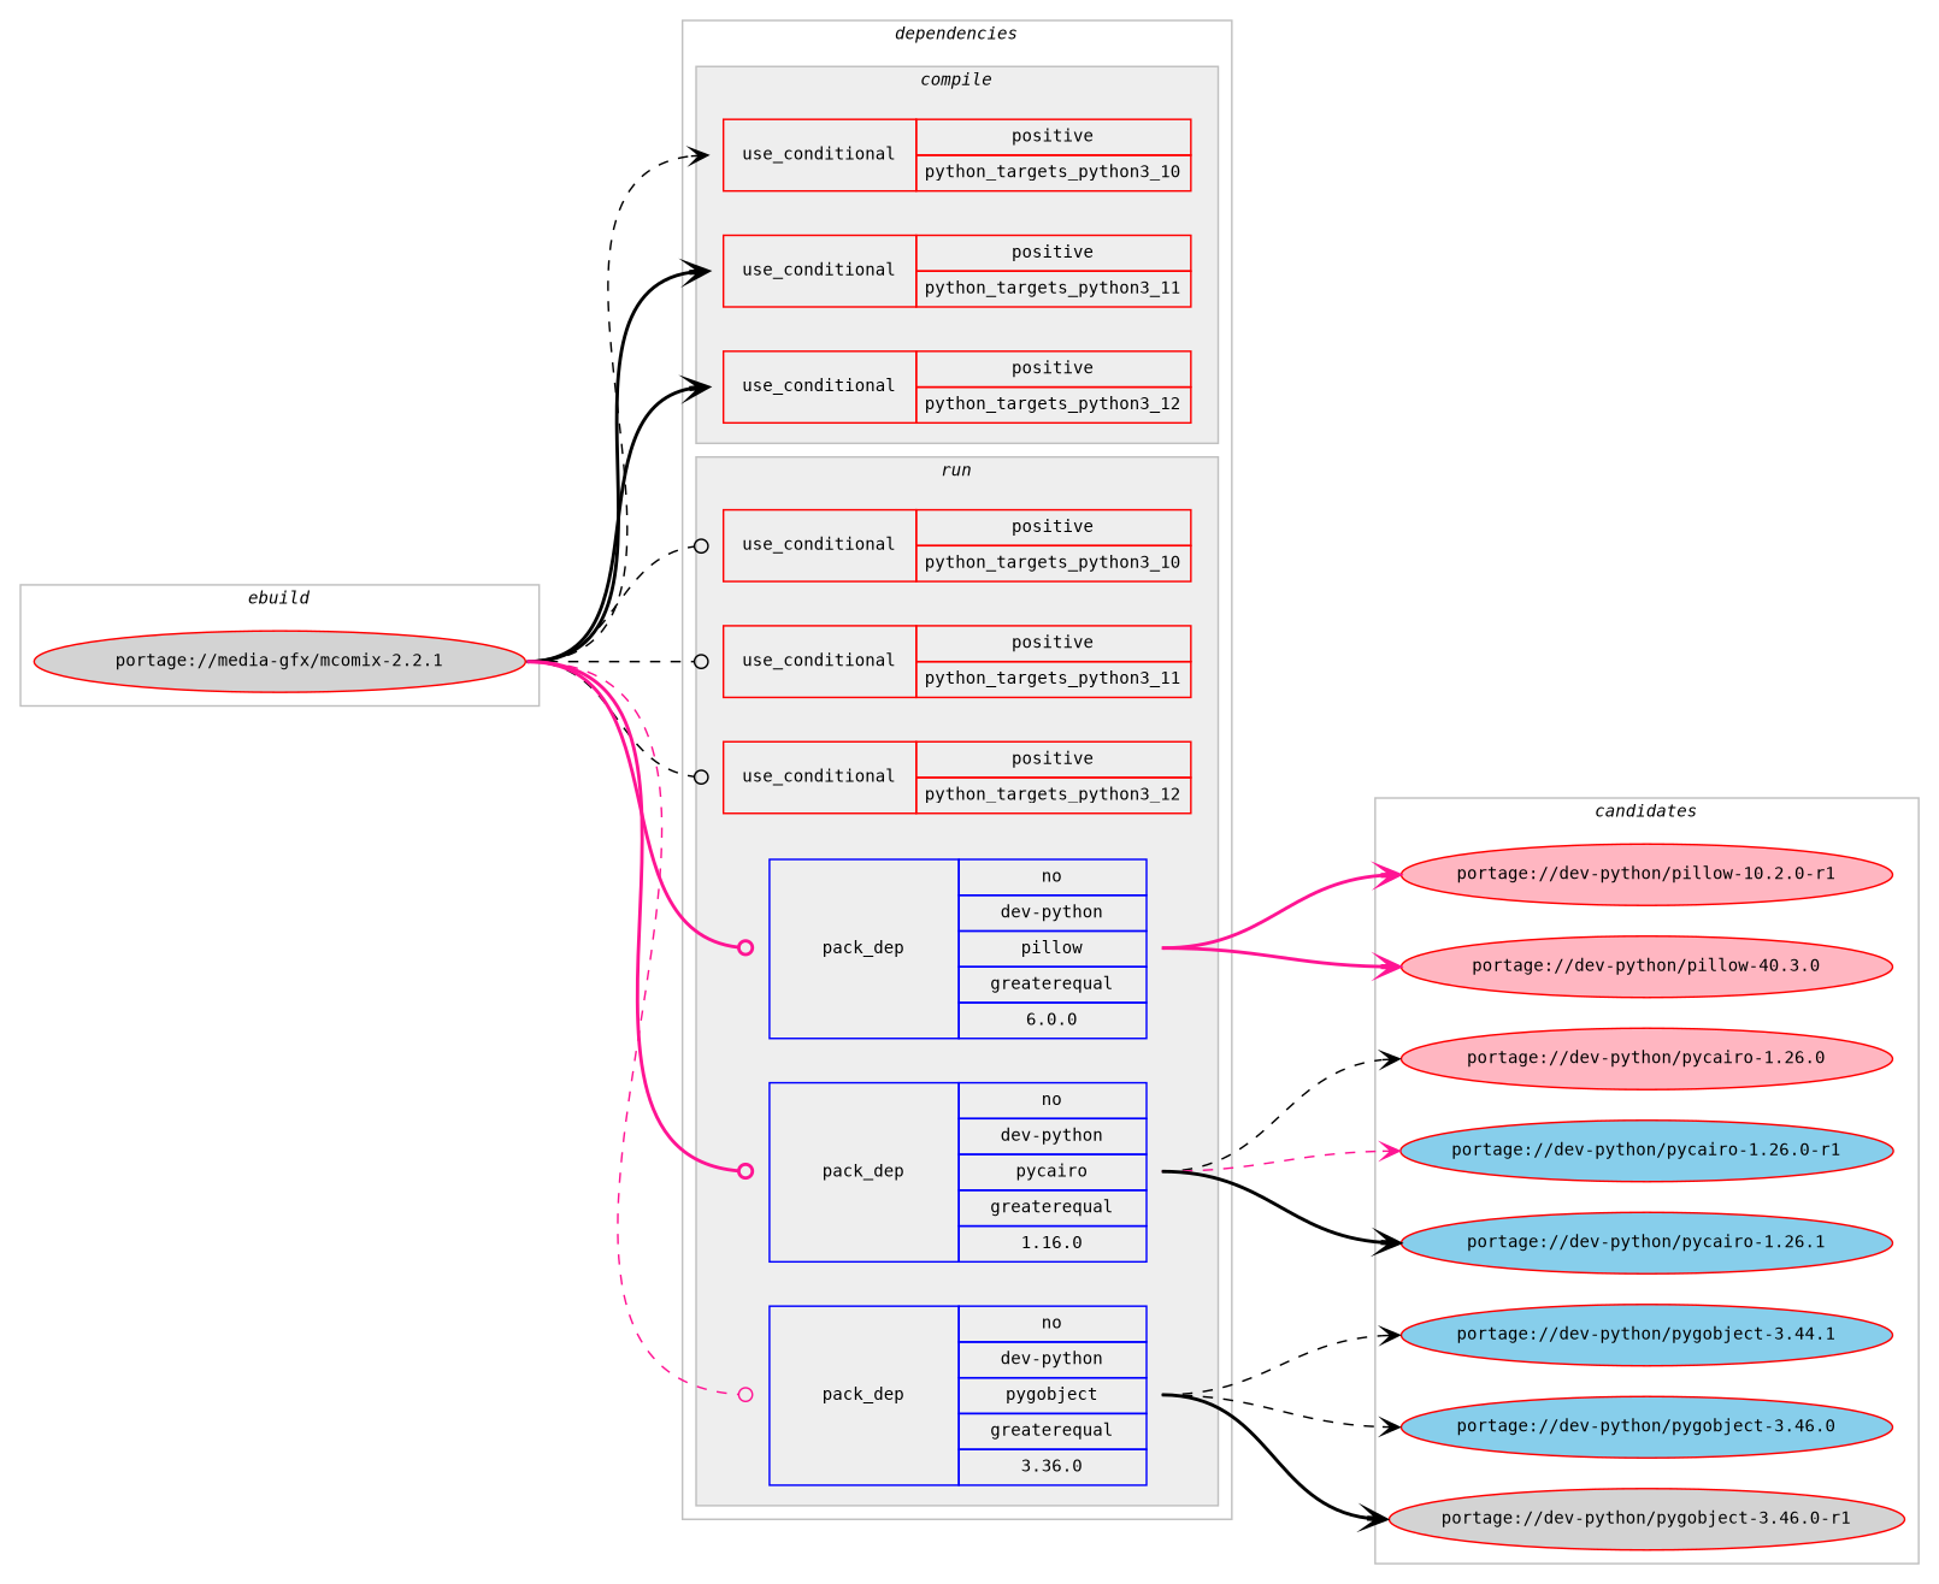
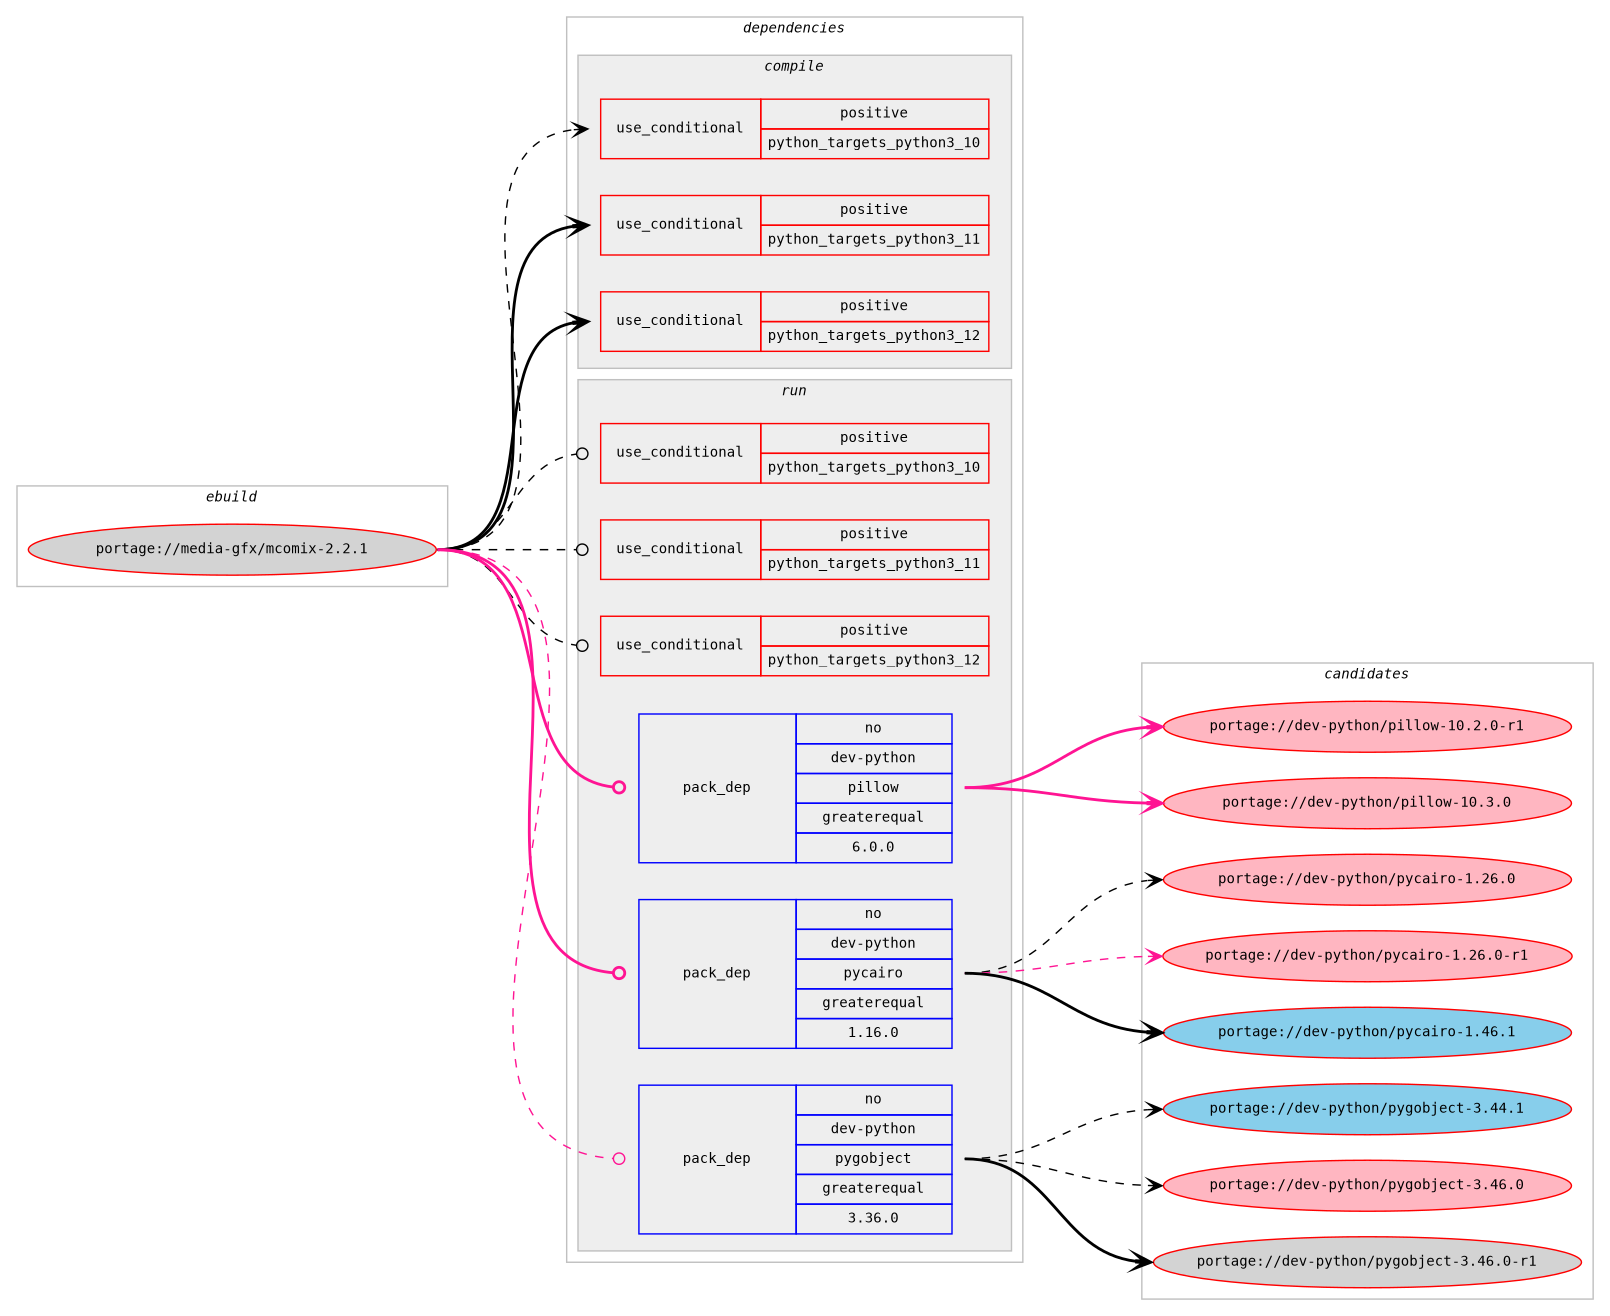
  digraph {
    compound=true
    concentrate=true
    fontname="DejaVu Sans Mono"
    fontsize=10
    newrank=true
    rankdir=LR
    ranksep=1.5
    node [color=red fontname="DejaVu Sans Mono" fontsize=10]
    edge [arrowhead=vee color=black fontname="DejaVu Sans Mono" headport=w style=dashed tailport=e weight=20]
    n1 [fillcolor=lightgrey label="portage://media-gfx/mcomix-2.2.1" style=filled width=4]
    n2 [label=<<TABLE BORDER="0" CELLBORDER="1" CELLSPACING="0" CELLPADDING="4"><TR><TD ROWSPAN="3" CELLPADDING="10">use_conditional</TD></TR><TR><TD>positive</TD></TR><TR><TD>python_targets_python3_10</TD></TR></TABLE>> shape=none]
    n3 [label=<<TABLE BORDER="0" CELLBORDER="1" CELLSPACING="0" CELLPADDING="4"><TR><TD ROWSPAN="3" CELLPADDING="10">use_conditional</TD></TR><TR><TD>positive</TD></TR><TR><TD>python_targets_python3_11</TD></TR></TABLE>> shape=none]
    n4 [label=<<TABLE BORDER="0" CELLBORDER="1" CELLSPACING="0" CELLPADDING="4"><TR><TD ROWSPAN="3" CELLPADDING="10">use_conditional</TD></TR><TR><TD>positive</TD></TR><TR><TD>python_targets_python3_12</TD></TR></TABLE>> shape=none]
    n5 [label=<<TABLE BORDER="0" CELLBORDER="1" CELLSPACING="0" CELLPADDING="4"><TR><TD ROWSPAN="3" CELLPADDING="10">use_conditional</TD></TR><TR><TD>positive</TD></TR><TR><TD>python_targets_python3_10</TD></TR></TABLE>> shape=none]
    n6 [label=<<TABLE BORDER="0" CELLBORDER="1" CELLSPACING="0" CELLPADDING="4"><TR><TD ROWSPAN="3" CELLPADDING="10">use_conditional</TD></TR><TR><TD>positive</TD></TR><TR><TD>python_targets_python3_11</TD></TR></TABLE>> shape=none]
    n7 [label=<<TABLE BORDER="0" CELLBORDER="1" CELLSPACING="0" CELLPADDING="4"><TR><TD ROWSPAN="3" CELLPADDING="10">use_conditional</TD></TR><TR><TD>positive</TD></TR><TR><TD>python_targets_python3_12</TD></TR></TABLE>> shape=none]
    n8 [color=blue label=<<TABLE BORDER="0" CELLBORDER="1" CELLSPACING="0" CELLPADDING="4" WIDTH="220"><TR><TD ROWSPAN="6" CELLPADDING="30">pack_dep</TD></TR><TR><TD WIDTH="110">no</TD></TR><TR><TD>dev-python</TD></TR><TR><TD>pillow</TD></TR><TR><TD>greaterequal</TD></TR><TR><TD>6.0.0</TD></TR></TABLE>> shape=none]
    n9 [color=blue label=<<TABLE BORDER="0" CELLBORDER="1" CELLSPACING="0" CELLPADDING="4" WIDTH="220"><TR><TD ROWSPAN="6" CELLPADDING="30">pack_dep</TD></TR><TR><TD WIDTH="110">no</TD></TR><TR><TD>dev-python</TD></TR><TR><TD>pycairo</TD></TR><TR><TD>greaterequal</TD></TR><TR><TD>1.16.0</TD></TR></TABLE>> shape=none]
    n10 [color=blue label=<<TABLE BORDER="0" CELLBORDER="1" CELLSPACING="0" CELLPADDING="4" WIDTH="220"><TR><TD ROWSPAN="6" CELLPADDING="30">pack_dep</TD></TR><TR><TD WIDTH="110">no</TD></TR><TR><TD>dev-python</TD></TR><TR><TD>pygobject</TD></TR><TR><TD>greaterequal</TD></TR><TR><TD>3.36.0</TD></TR></TABLE>> shape=none]
    n11 [fillcolor=lightpink label="portage://dev-python/pillow-10.2.0-r1" style=filled width=4]
-   n12 [fillcolor=lightpink label="portage://dev-python/pillow-40.3.0" style=filled width=4]
+   n12 [fillcolor=lightpink label="portage://dev-python/pillow-10.3.0" style=filled width=4]
    n13 [fillcolor=lightpink label="portage://dev-python/pycairo-1.26.0" style=filled width=4]
-   n14 [fillcolor=skyblue label="portage://dev-python/pycairo-1.26.0-r1" style=filled width=4]
-   n15 [fillcolor=skyblue label="portage://dev-python/pycairo-1.26.1" style=filled width=4]
+   n14 [fillcolor=lightpink label="portage://dev-python/pycairo-1.26.0-r1" style=filled width=4]
+   n15 [fillcolor=skyblue label="portage://dev-python/pycairo-1.46.1" style=filled width=4]
    n16 [fillcolor=skyblue label="portage://dev-python/pygobject-3.44.1" style=filled width=4]
-   n17 [fillcolor=skyblue label="portage://dev-python/pygobject-3.46.0" style=filled width=4]
+   n17 [fillcolor=lightpink label="portage://dev-python/pygobject-3.46.0" style=filled width=4]
    n18 [fillcolor=lightgrey label="portage://dev-python/pygobject-3.46.0-r1" style=filled width=4]
    subgraph cluster_1 {
      color=gray
      label=<<i>ebuild</i>>
      rank=same
      n1
    }
    subgraph cluster_2 {
      color=gray
      label=<<i>dependencies</i>>
      subgraph cluster_3 {
        color=gray
        fillcolor="#eeeeee"
        label=<<i>compile</i>>
        style=filled
        subgraph sub_4 {
          color=gray
          fillcolor="#eeeeee"
          label=<<i>compile</i>>
          style=filled
          n2
        }
        subgraph sub_5 {
          color=gray
          fillcolor="#eeeeee"
          label=<<i>compile</i>>
          style=filled
          n3
        }
        subgraph sub_6 {
          color=gray
          fillcolor="#eeeeee"
          label=<<i>compile</i>>
          style=filled
          n4
        }
      }
      subgraph cluster_7 {
        color=gray
        fillcolor="#eeeeee"
        label=<<i>compile and run</i>>
        style=filled
      }
      subgraph cluster_8 {
        color=gray
        fillcolor="#eeeeee"
        label=<<i>run</i>>
        style=filled
        subgraph sub_9 {
          color=gray
          fillcolor="#eeeeee"
          label=<<i>run</i>>
          style=filled
          n5
        }
        subgraph sub_10 {
          color=gray
          fillcolor="#eeeeee"
          label=<<i>run</i>>
          style=filled
          n6
        }
        subgraph sub_11 {
          color=gray
          fillcolor="#eeeeee"
          label=<<i>run</i>>
          style=filled
          n7
        }
        subgraph sub_12 {
          color=gray
          fillcolor="#eeeeee"
          label=<<i>run</i>>
          style=filled
          n8
        }
        subgraph sub_13 {
          color=gray
          fillcolor="#eeeeee"
          label=<<i>run</i>>
          style=filled
          n9
        }
        subgraph sub_14 {
          color=gray
          fillcolor="#eeeeee"
          label=<<i>run</i>>
          style=filled
          n10
        }
      }
    }
    subgraph cluster_15 {
      color=gray
      label=<<i>candidates</i>>
      rank=same
      subgraph sub_16 {
        color=black
        label=<<i>candidates</i>>
        nodesep=1
        rank=same
        n11
        n12
      }
      subgraph sub_17 {
        color=black
        label=<<i>candidates</i>>
        nodesep=1
        rank=same
        n13
        n14
        n15
      }
      subgraph sub_18 {
        color=black
        label=<<i>candidates</i>>
        nodesep=1
        rank=same
        n16
        n17
        n18
      }
    }
    n1 -> n2
    n1 -> n3 [style=bold]
    n1 -> n4 [style=bold]
    n1 -> n5 [arrowhead=odot]
    n1 -> n6 [arrowhead=odot]
    n1 -> n7 [arrowhead=odot]
    n1 -> n8 [arrowhead=odot color=deeppink style=bold]
    n1 -> n9 [arrowhead=odot color=deeppink style=bold]
    n1 -> n10 [arrowhead=odot color=deeppink]
    n8 -> n11 [color=deeppink style=bold weight=100]
    n8 -> n12 [color=deeppink style=bold weight=100]
    n9 -> n13 [weight=100]
    n9 -> n14 [color=deeppink weight=100]
    n9 -> n15 [style=bold weight=100]
    n10 -> n16 [weight=100]
    n10 -> n17 [weight=100]
    n10 -> n18 [style=bold weight=100]
  }
